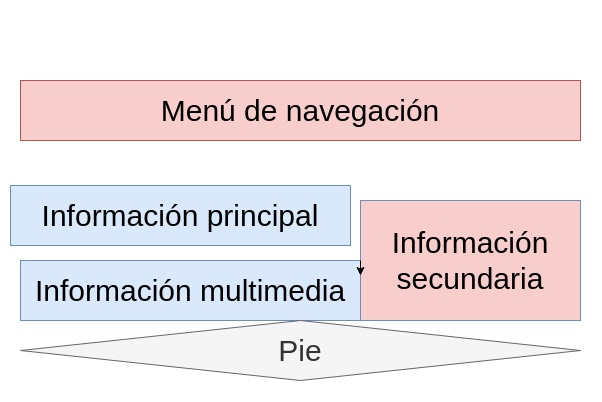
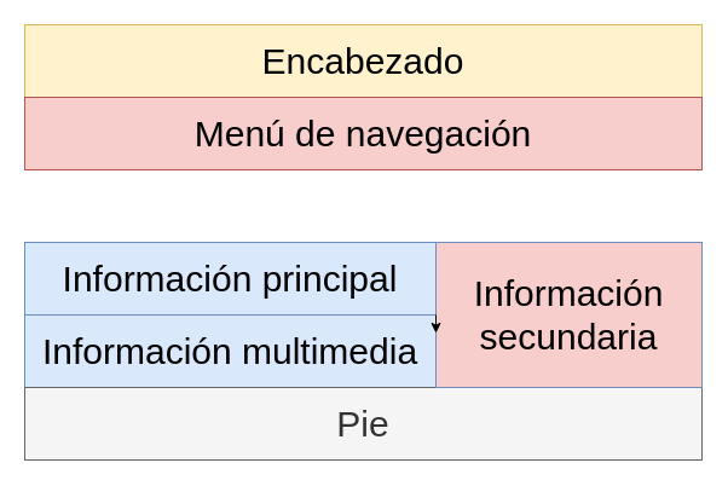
  <mxCell id="0" />
  <mxCell id="1" parent="0" />
+ <mxCell id="2" value="&lt;font style=&quot;font-size: 30px&quot;&gt;Encabezado&lt;/font&gt;" style="rounded=0;whiteSpace=wrap;html=1;fillColor=#fff2cc;strokeColor=#d6b656;" vertex="1" parent="1"><mxGeometry x="20" y="20" width="560" height="60" as="geometry" /></mxCell>
  <mxCell id="3" value="Menú de navegación" style="rounded=0;whiteSpace=wrap;html=1;fontSize=30;fillColor=#f8cecc;strokeColor=#b85450;" vertex="1" parent="1"><mxGeometry x="20" y="80" width="560" height="60" as="geometry" /></mxCell>
- <mxCell id="4" value="Información principal" style="rounded=0;whiteSpace=wrap;html=1;fontSize=30;fillColor=#dae8fc;strokeColor=#6c8ebf;" vertex="1" parent="1"><mxGeometry x="10" y="185" width="340" height="60" as="geometry" /></mxCell>
+ <mxCell id="4" value="Información principal" style="rounded=0;whiteSpace=wrap;html=1;fontSize=30;fillColor=#dae8fc;strokeColor=#6c8ebf;" vertex="1" parent="1"><mxGeometry x="20" y="200" width="340" height="60" as="geometry" /></mxCell>
  <mxCell id="5" value="Información multimedia" style="rounded=0;whiteSpace=wrap;html=1;fontSize=30;fillColor=#dae8fc;strokeColor=#6c8ebf;" vertex="1" parent="1"><mxGeometry x="20" y="260" width="340" height="60" as="geometry" /></mxCell>
- <mxCell id="6" value="Pie" style="rhombus;whiteSpace=wrap;html=1;fontSize=30;fillColor=#f5f5f5;strokeColor=#666666;fontColor=#333333;" vertex="1" parent="1"><mxGeometry x="20" y="320" width="560" height="60" as="geometry" /></mxCell>
+ <mxCell id="6" value="Pie" style="rounded=0;whiteSpace=wrap;html=1;fontSize=30;fillColor=#f5f5f5;strokeColor=#666666;fontColor=#333333;" vertex="1" parent="1"><mxGeometry x="20" y="320" width="560" height="60" as="geometry" /></mxCell>
  <mxCell id="7" value="Información secundaria" style="rounded=0;whiteSpace=wrap;html=1;fontSize=30;fillColor=#f8cecc;strokeColor=#6c8ebf;" vertex="1" parent="1"><mxGeometry x="360" y="200" width="220" height="120" as="geometry" /></mxCell>
  <mxCell id="8" style="edgeStyle=orthogonalEdgeStyle;rounded=0;orthogonalLoop=1;jettySize=auto;html=1;exitX=1;exitY=0;exitDx=0;exitDy=0;entryX=1;entryY=0.25;entryDx=0;entryDy=0;fontSize=30;" edge="1" parent="1" source="5" target="5"><mxGeometry relative="1" as="geometry" /></mxCell>
